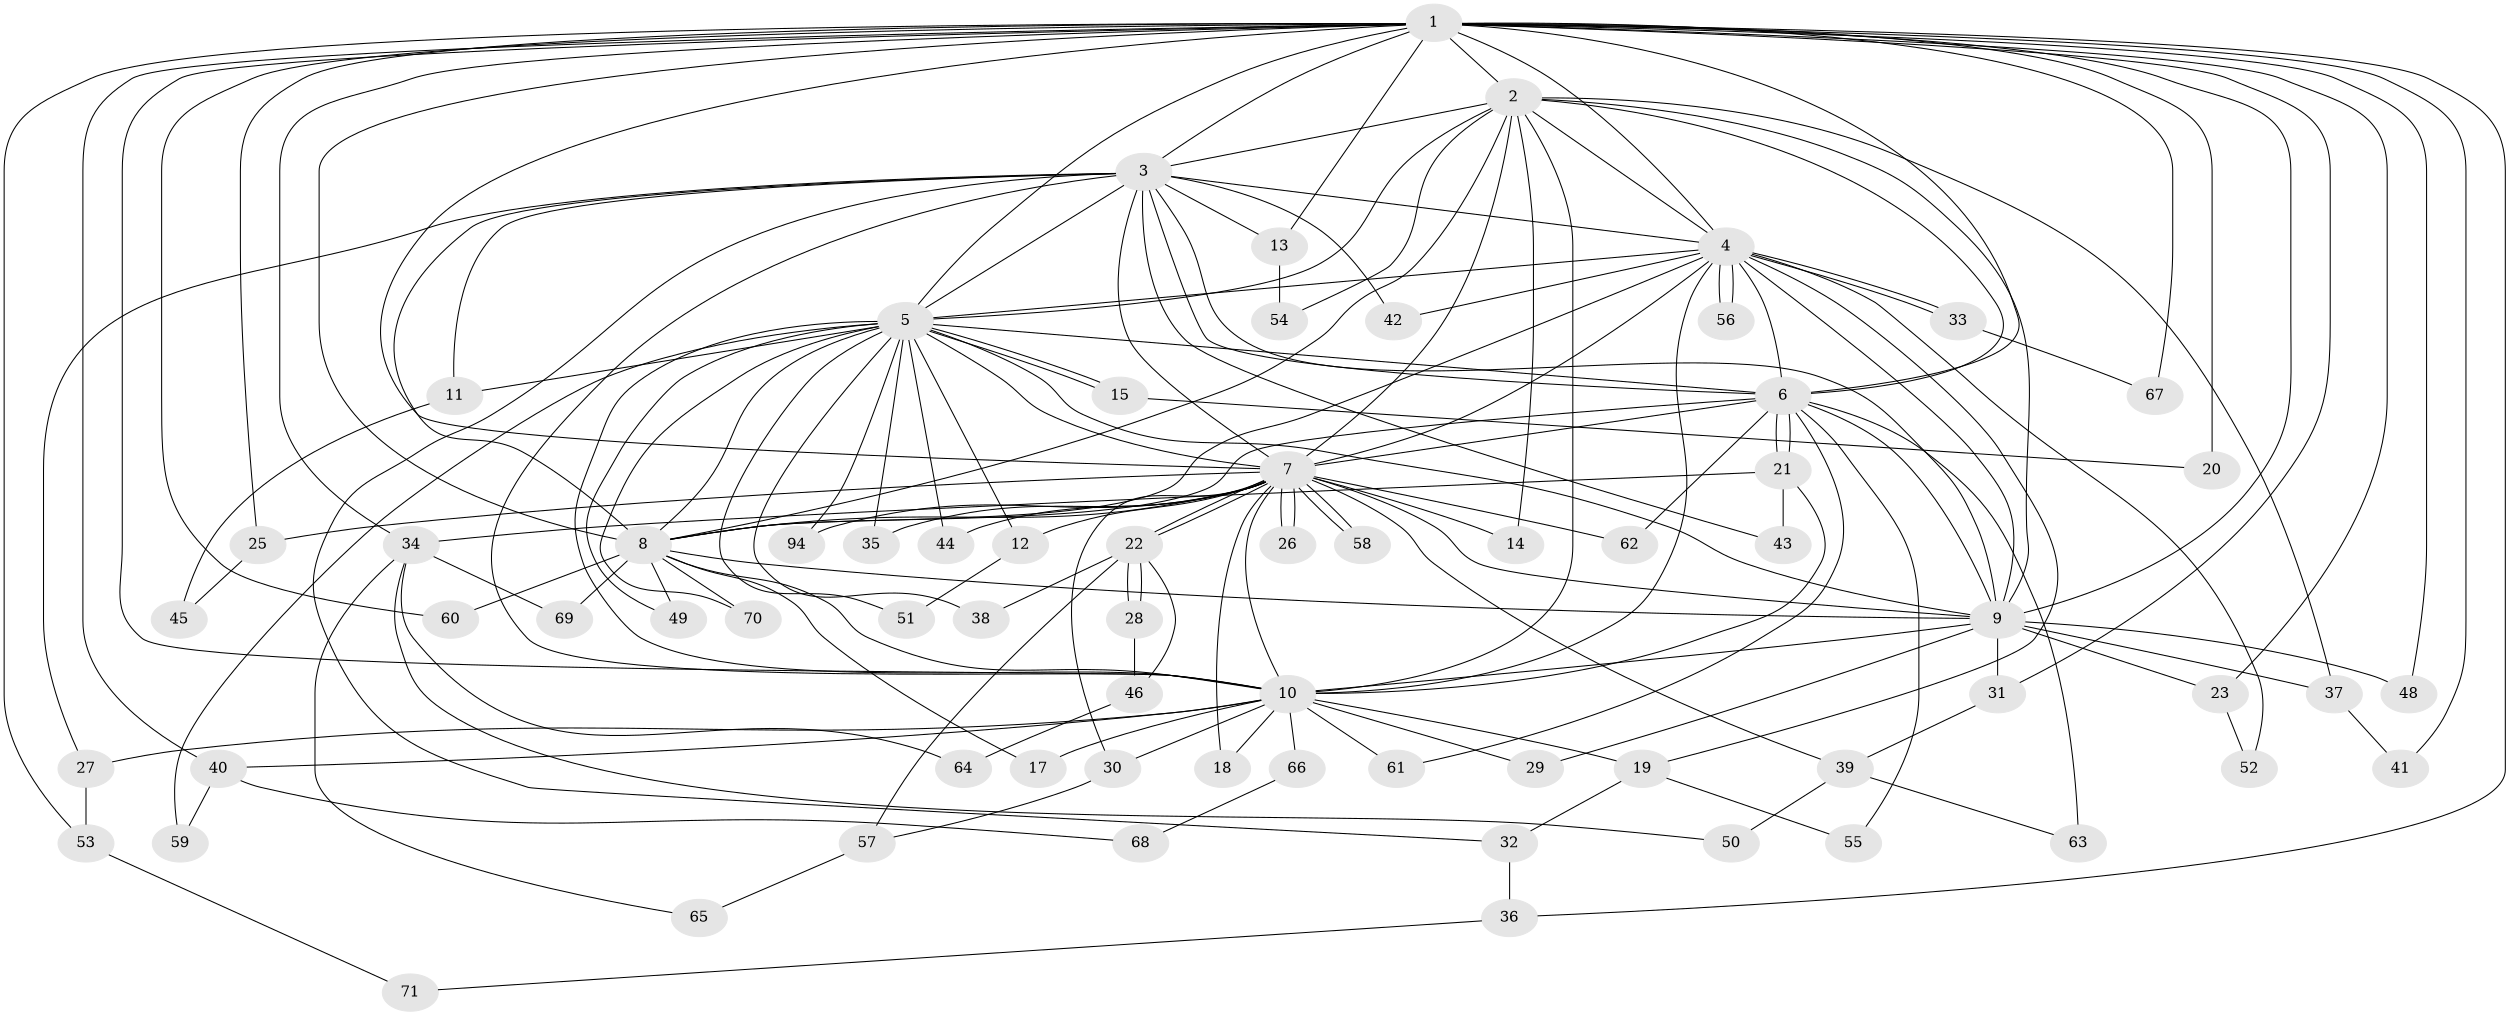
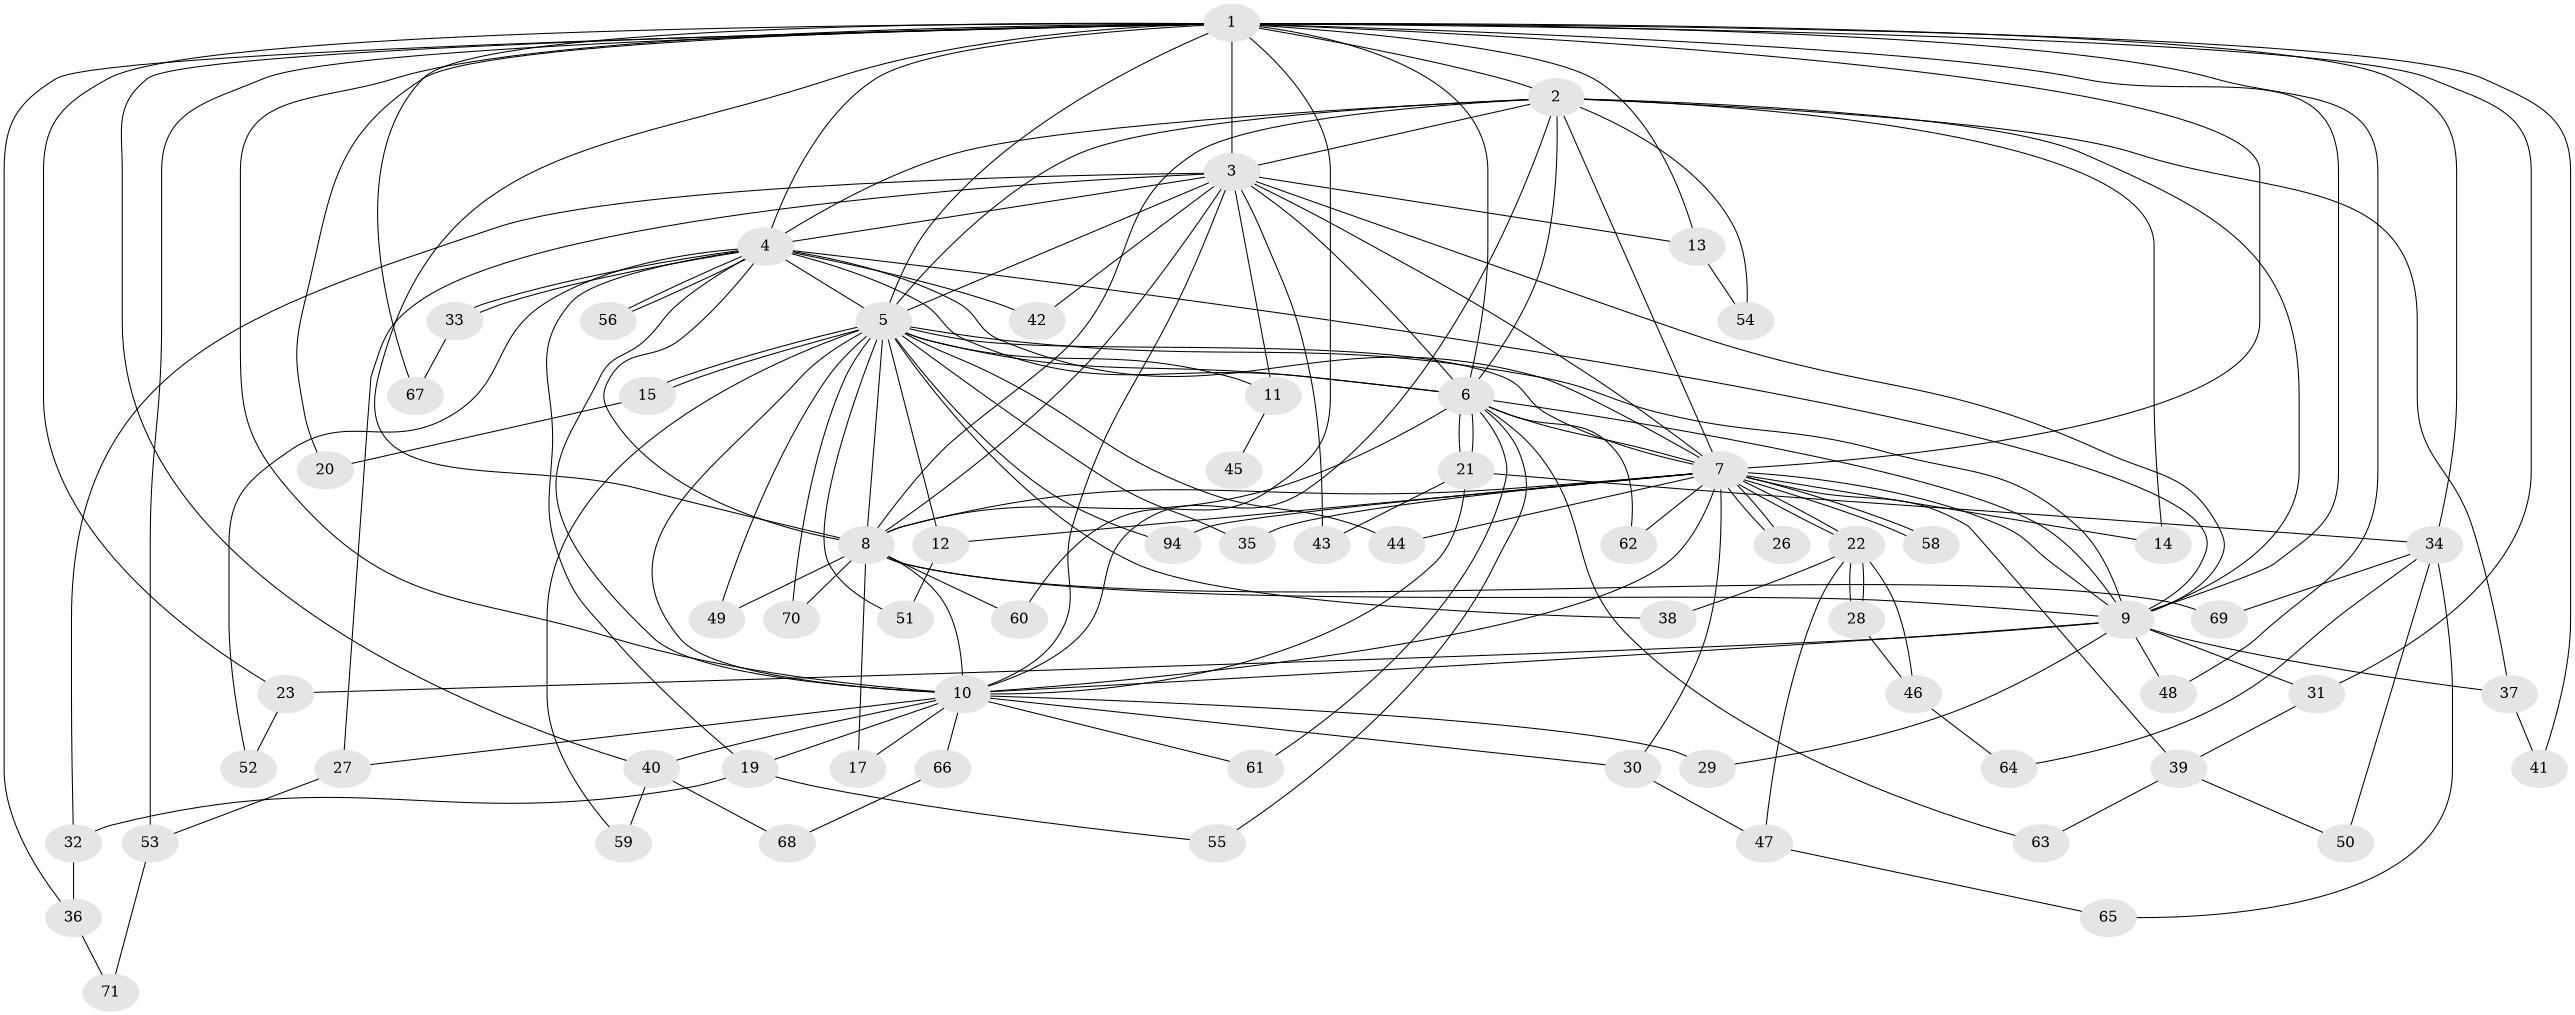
  graph {
    node [color=gray90 style=filled]
    1
    2
    3
    4
    5
    6
    7
    8
    9
    10
    13
    20
    23
-   25
    31
    34
    36
    40
    41
    48
    53
    60
    67
    14
    37
    54
    11
    27
    32
    42
    43
    19
    33
    52
    56
    12
    15
    n38 [label=94]
    35
    38
    44
    49
    51
    59
    70
    21
    55
    61
    62
    63
-   18
    22
    26
    30
    39
    58
    17
    69
    29
    66
    45
    50
    64
    65
    71
    68
    28
    46
-   47 [label=57]
+   47
    1 -- 2
    1 -- 3
    1 -- 4
    1 -- 5
    1 -- 6
    1 -- 7
    1 -- 8
    1 -- 9
    1 -- 10
    1 -- 13
    1 -- 20
    1 -- 23
-   1 -- 25
    1 -- 31
    1 -- 34
    1 -- 36
    1 -- 40
    1 -- 41
    1 -- 48
    1 -- 53
    1 -- 60
    1 -- 67
    2 -- 3
    2 -- 4
    2 -- 5
    2 -- 6
    2 -- 7
    2 -- 8
    2 -- 9
    2 -- 10
    2 -- 14
    2 -- 37
    2 -- 54
    3 -- 4
    3 -- 5
    3 -- 6
    3 -- 7
    3 -- 8
    3 -- 9
    3 -- 10
    3 -- 13
    3 -- 11
    3 -- 27
    3 -- 32
    3 -- 42
    3 -- 43
    4 -- 5
    4 -- 6
    4 -- 7
    4 -- 8
    4 -- 9
    4 -- 10
    4 -- 42
    4 -- 19
    4 -- 33
    4 -- 33
    4 -- 52
    4 -- 56
    4 -- 56
    5 -- 6
    5 -- 7
    5 -- 8
    5 -- 9
    5 -- 10
    5 -- 11
    5 -- 12
    5 -- 15
    5 -- 15
    5 -- n38
    5 -- 35
    5 -- 38
    5 -- 44
    5 -- 49
    5 -- 51
    5 -- 59
    5 -- 70
    6 -- 7
    6 -- 8
    6 -- 9
    6 -- 21
    6 -- 21
    6 -- 55
    6 -- 61
    6 -- 62
    6 -- 63
    7 -- 8
    7 -- 9
    7 -- 10
-   7 -- 25
    7 -- 14
    7 -- 12
    7 -- n38
    7 -- 35
    7 -- 44
    7 -- 62
-   7 -- 18
    7 -- 22
    7 -- 22
    7 -- 26
    7 -- 26
    7 -- 30
    7 -- 39
    7 -- 58
    7 -- 58
    8 -- 9
    8 -- 10
    8 -- 60
    8 -- 49
    8 -- 70
    8 -- 17
    8 -- 69
    9 -- 10
    9 -- 23
    9 -- 31
    9 -- 48
    9 -- 37
    9 -- 29
    10 -- 40
    10 -- 27
    10 -- 19
    10 -- 61
-   10 -- 18
    10 -- 30
    10 -- 17
    10 -- 29
    10 -- 66
    13 -- 54
    23 -- 52
-   25 -- 45
    31 -- 39
    34 -- 69
    34 -- 50
    34 -- 64
    34 -- 65
    36 -- 71
    40 -- 59
    40 -- 68
    53 -- 71
    37 -- 41
    11 -- 45
    27 -- 53
    32 -- 36
    19 -- 32
    19 -- 55
    33 -- 67
    12 -- 51
    15 -- 20
    21 -- 10
    21 -- 34
    21 -- 43
    22 -- 38
    22 -- 28
    22 -- 28
    22 -- 46
    22 -- 47
    30 -- 47
    39 -- 63
    39 -- 50
    66 -- 68
    28 -- 46
    46 -- 64
    47 -- 65
  }
